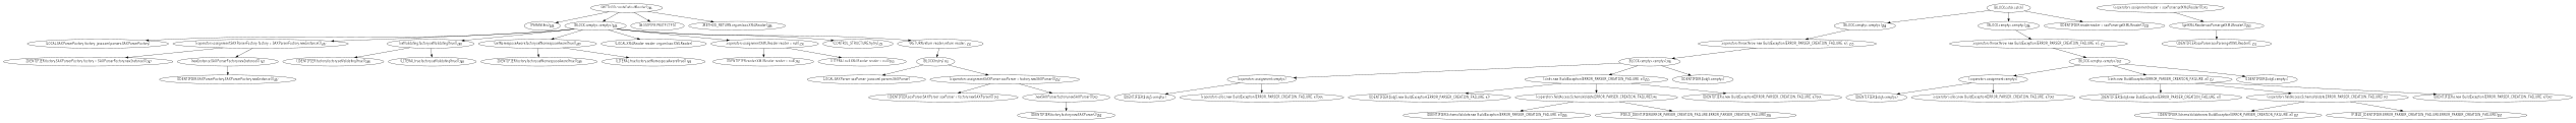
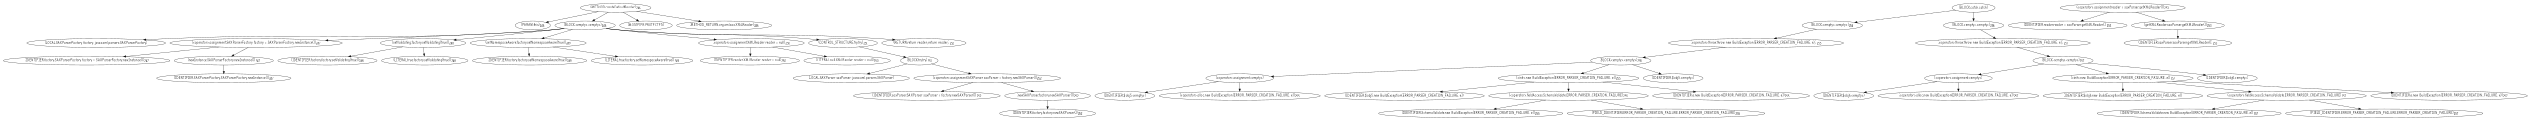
  digraph {
    fontname="Comic Neue"
    node [fontname="Comic Neue"]
    edge [fontname="Comic Neue"]
    n1 [label=<(METHOD,createDefaultReader)<SUB>246</SUB>>]
    n2 [label=<(PARAM,this)<SUB>246</SUB>>]
    n3 [label=<(BLOCK,&lt;empty&gt;,&lt;empty&gt;)<SUB>246</SUB>>]
    n4 [label=<(MODIFIER,PROTECTED)>]
    n5 [label=<(METHOD_RETURN,org.xml.sax.XMLReader)<SUB>246</SUB>>]
    n6 [label=<(LOCAL,SAXParserFactory factory: javax.xml.parsers.SAXParserFactory)>]
    n7 [label=<(&lt;operator&gt;.assignment,SAXParserFactory factory = SAXParserFactory.newInstance())<SUB>247</SUB>>]
    n8 [label=<(setValidating,factory.setValidating(true))<SUB>248</SUB>>]
    n9 [label=<(setNamespaceAware,factory.setNamespaceAware(true))<SUB>249</SUB>>]
-   n10 [label=<(LOCAL,XMLReader reader: org.xml.sax.XMLReader)>]
    n11 [label=<(&lt;operator&gt;.assignment,XMLReader reader = null)<SUB>250</SUB>>]
    n12 [label=<(CONTROL_STRUCTURE,try,try)<SUB>251</SUB>>]
    n13 [label=<(RETURN,return reader;,return reader;)<SUB>252</SUB>>]
    n14 [label=<(IDENTIFIER,factory,SAXParserFactory factory = SAXParserFactory.newInstance())<SUB>247</SUB>>]
    n15 [label=<(newInstance,SAXParserFactory.newInstance())<SUB>247</SUB>>]
    n16 [label=<(IDENTIFIER,factory,factory.setValidating(true))<SUB>248</SUB>>]
    n17 [label=<(LITERAL,true,factory.setValidating(true))<SUB>248</SUB>>]
    n18 [label=<(IDENTIFIER,factory,factory.setNamespaceAware(true))<SUB>249</SUB>>]
    n19 [label=<(LITERAL,true,factory.setNamespaceAware(true))<SUB>249</SUB>>]
    n20 [label=<(IDENTIFIER,reader,XMLReader reader = null)<SUB>250</SUB>>]
    n21 [label=<(LITERAL,null,XMLReader reader = null)<SUB>250</SUB>>]
    n22 [label=<(BLOCK,try,try)<SUB>251</SUB>>]
    n23 [label=<(IDENTIFIER,SAXParserFactory,SAXParserFactory.newInstance())<SUB>247</SUB>>]
    n24 [label=<(LOCAL,SAXParser saxParser: javax.xml.parsers.SAXParser)>]
    n25 [label=<(&lt;operator&gt;.assignment,SAXParser saxParser = factory.newSAXParser())<SUB>252</SUB>>]
    n26 [label=<(BLOCK,catch,catch)>]
    n27 [label=<(BLOCK,&lt;empty&gt;,&lt;empty&gt;)<SUB>254</SUB>>]
    n28 [label=<(BLOCK,&lt;empty&gt;,&lt;empty&gt;)<SUB>256</SUB>>]
    n29 [label=<(IDENTIFIER,saxParser,SAXParser saxParser = factory.newSAXParser())<SUB>252</SUB>>]
    n30 [label=<(newSAXParser,factory.newSAXParser())<SUB>252</SUB>>]
    n31 [label=<(&lt;operator&gt;.assignment,reader = saxParser.getXMLReader())<SUB>253</SUB>>]
-   n32 [label=<(IDENTIFIER,reader,reader = saxParser.getXMLReader())<SUB>213</SUB>>]
+   n32 [label=<(IDENTIFIER,reader,reader = saxParser.getXMLReader())<SUB>253</SUB>>]
    n33 [label=<(getXMLReader,saxParser.getXMLReader())<SUB>253</SUB>>]
    n34 [label=<(IDENTIFIER,factory,factory.newSAXParser())<SUB>252</SUB>>]
    n35 [label=<(IDENTIFIER,saxParser,saxParser.getXMLReader())<SUB>253</SUB>>]
    n36 [label=<(&lt;operator&gt;.throw,throw new BuildException(ERROR_PARSER_CREATION_FAILURE, e);)<SUB>255</SUB>>]
    n37 [label=<(&lt;operator&gt;.throw,throw new BuildException(ERROR_PARSER_CREATION_FAILURE, e);)<SUB>257</SUB>>]
    n38 [label=<(BLOCK,&lt;empty&gt;,&lt;empty&gt;)<SUB>255</SUB>>]
    n39 [label=<(&lt;operator&gt;.assignment,&lt;empty&gt;)>]
    n40 [label=<(&lt;init&gt;,new BuildException(ERROR_PARSER_CREATION_FAILURE, e))<SUB>255</SUB>>]
    n41 [label=<(IDENTIFIER,$obj5,&lt;empty&gt;)>]
    n42 [label=<(IDENTIFIER,$obj5,&lt;empty&gt;)>]
    n43 [label=<(&lt;operator&gt;.alloc,new BuildException(ERROR_PARSER_CREATION_FAILURE, e))<SUB>255</SUB>>]
    n44 [label=<(IDENTIFIER,$obj5,new BuildException(ERROR_PARSER_CREATION_FAILURE, e))>]
    n45 [label=<(&lt;operator&gt;.fieldAccess,SchemaValidate.ERROR_PARSER_CREATION_FAILURE)<SUB>255</SUB>>]
    n46 [label=<(IDENTIFIER,e,new BuildException(ERROR_PARSER_CREATION_FAILURE, e))<SUB>255</SUB>>]
    n47 [label=<(IDENTIFIER,SchemaValidate,new BuildException(ERROR_PARSER_CREATION_FAILURE, e))<SUB>255</SUB>>]
    n48 [label=<(FIELD_IDENTIFIER,ERROR_PARSER_CREATION_FAILURE,ERROR_PARSER_CREATION_FAILURE)<SUB>255</SUB>>]
    n49 [label=<(BLOCK,&lt;empty&gt;,&lt;empty&gt;)<SUB>257</SUB>>]
    n50 [label=<(&lt;operator&gt;.assignment,&lt;empty&gt;)>]
    n51 [label=<(&lt;init&gt;,new BuildException(ERROR_PARSER_CREATION_FAILURE, e))<SUB>257</SUB>>]
    n52 [label=<(IDENTIFIER,$obj6,&lt;empty&gt;)>]
    n53 [label=<(IDENTIFIER,$obj6,&lt;empty&gt;)>]
    n54 [label=<(&lt;operator&gt;.alloc,new BuildException(ERROR_PARSER_CREATION_FAILURE, e))<SUB>257</SUB>>]
    n55 [label=<(IDENTIFIER,$obj6,new BuildException(ERROR_PARSER_CREATION_FAILURE, e))>]
    n56 [label=<(&lt;operator&gt;.fieldAccess,SchemaValidate.ERROR_PARSER_CREATION_FAILURE)<SUB>257</SUB>>]
    n57 [label=<(IDENTIFIER,e,new BuildException(ERROR_PARSER_CREATION_FAILURE, e))<SUB>257</SUB>>]
    n58 [label=<(IDENTIFIER,SchemaValidate,new BuildException(ERROR_PARSER_CREATION_FAILURE, e))<SUB>257</SUB>>]
    n59 [label=<(FIELD_IDENTIFIER,ERROR_PARSER_CREATION_FAILURE,ERROR_PARSER_CREATION_FAILURE)<SUB>257</SUB>>]
    n1 -> n2
    n1 -> n3
    n1 -> n4
    n1 -> n5
    n3 -> n6
    n3 -> n7
    n3 -> n8
    n3 -> n9
-   n3 -> n10
    n3 -> n11
    n3 -> n12
    n3 -> n13
    n7 -> n14
    n7 -> n15
    n8 -> n16
    n8 -> n17
    n9 -> n18
    n9 -> n19
    n11 -> n20
    n11 -> n21
-   n13 -> n22
+   n12 -> n22
    n15 -> n23
    n22 -> n24
    n22 -> n25
    n25 -> n29
    n25 -> n30
    n26 -> n27
    n26 -> n28
    n27 -> n36
    n28 -> n37
    n30 -> n34
-   n26 -> n32
+   n31 -> n32
    n31 -> n33
    n33 -> n35
    n36 -> n38
    n37 -> n49
    n38 -> n39
    n38 -> n40
    n38 -> n41
    n39 -> n42
    n39 -> n43
    n40 -> n44
    n40 -> n45
    n40 -> n46
    n45 -> n47
    n45 -> n48
    n49 -> n50
    n49 -> n51
    n49 -> n52
    n50 -> n53
    n50 -> n54
    n51 -> n55
    n51 -> n56
    n51 -> n57
    n56 -> n58
    n56 -> n59
  }
